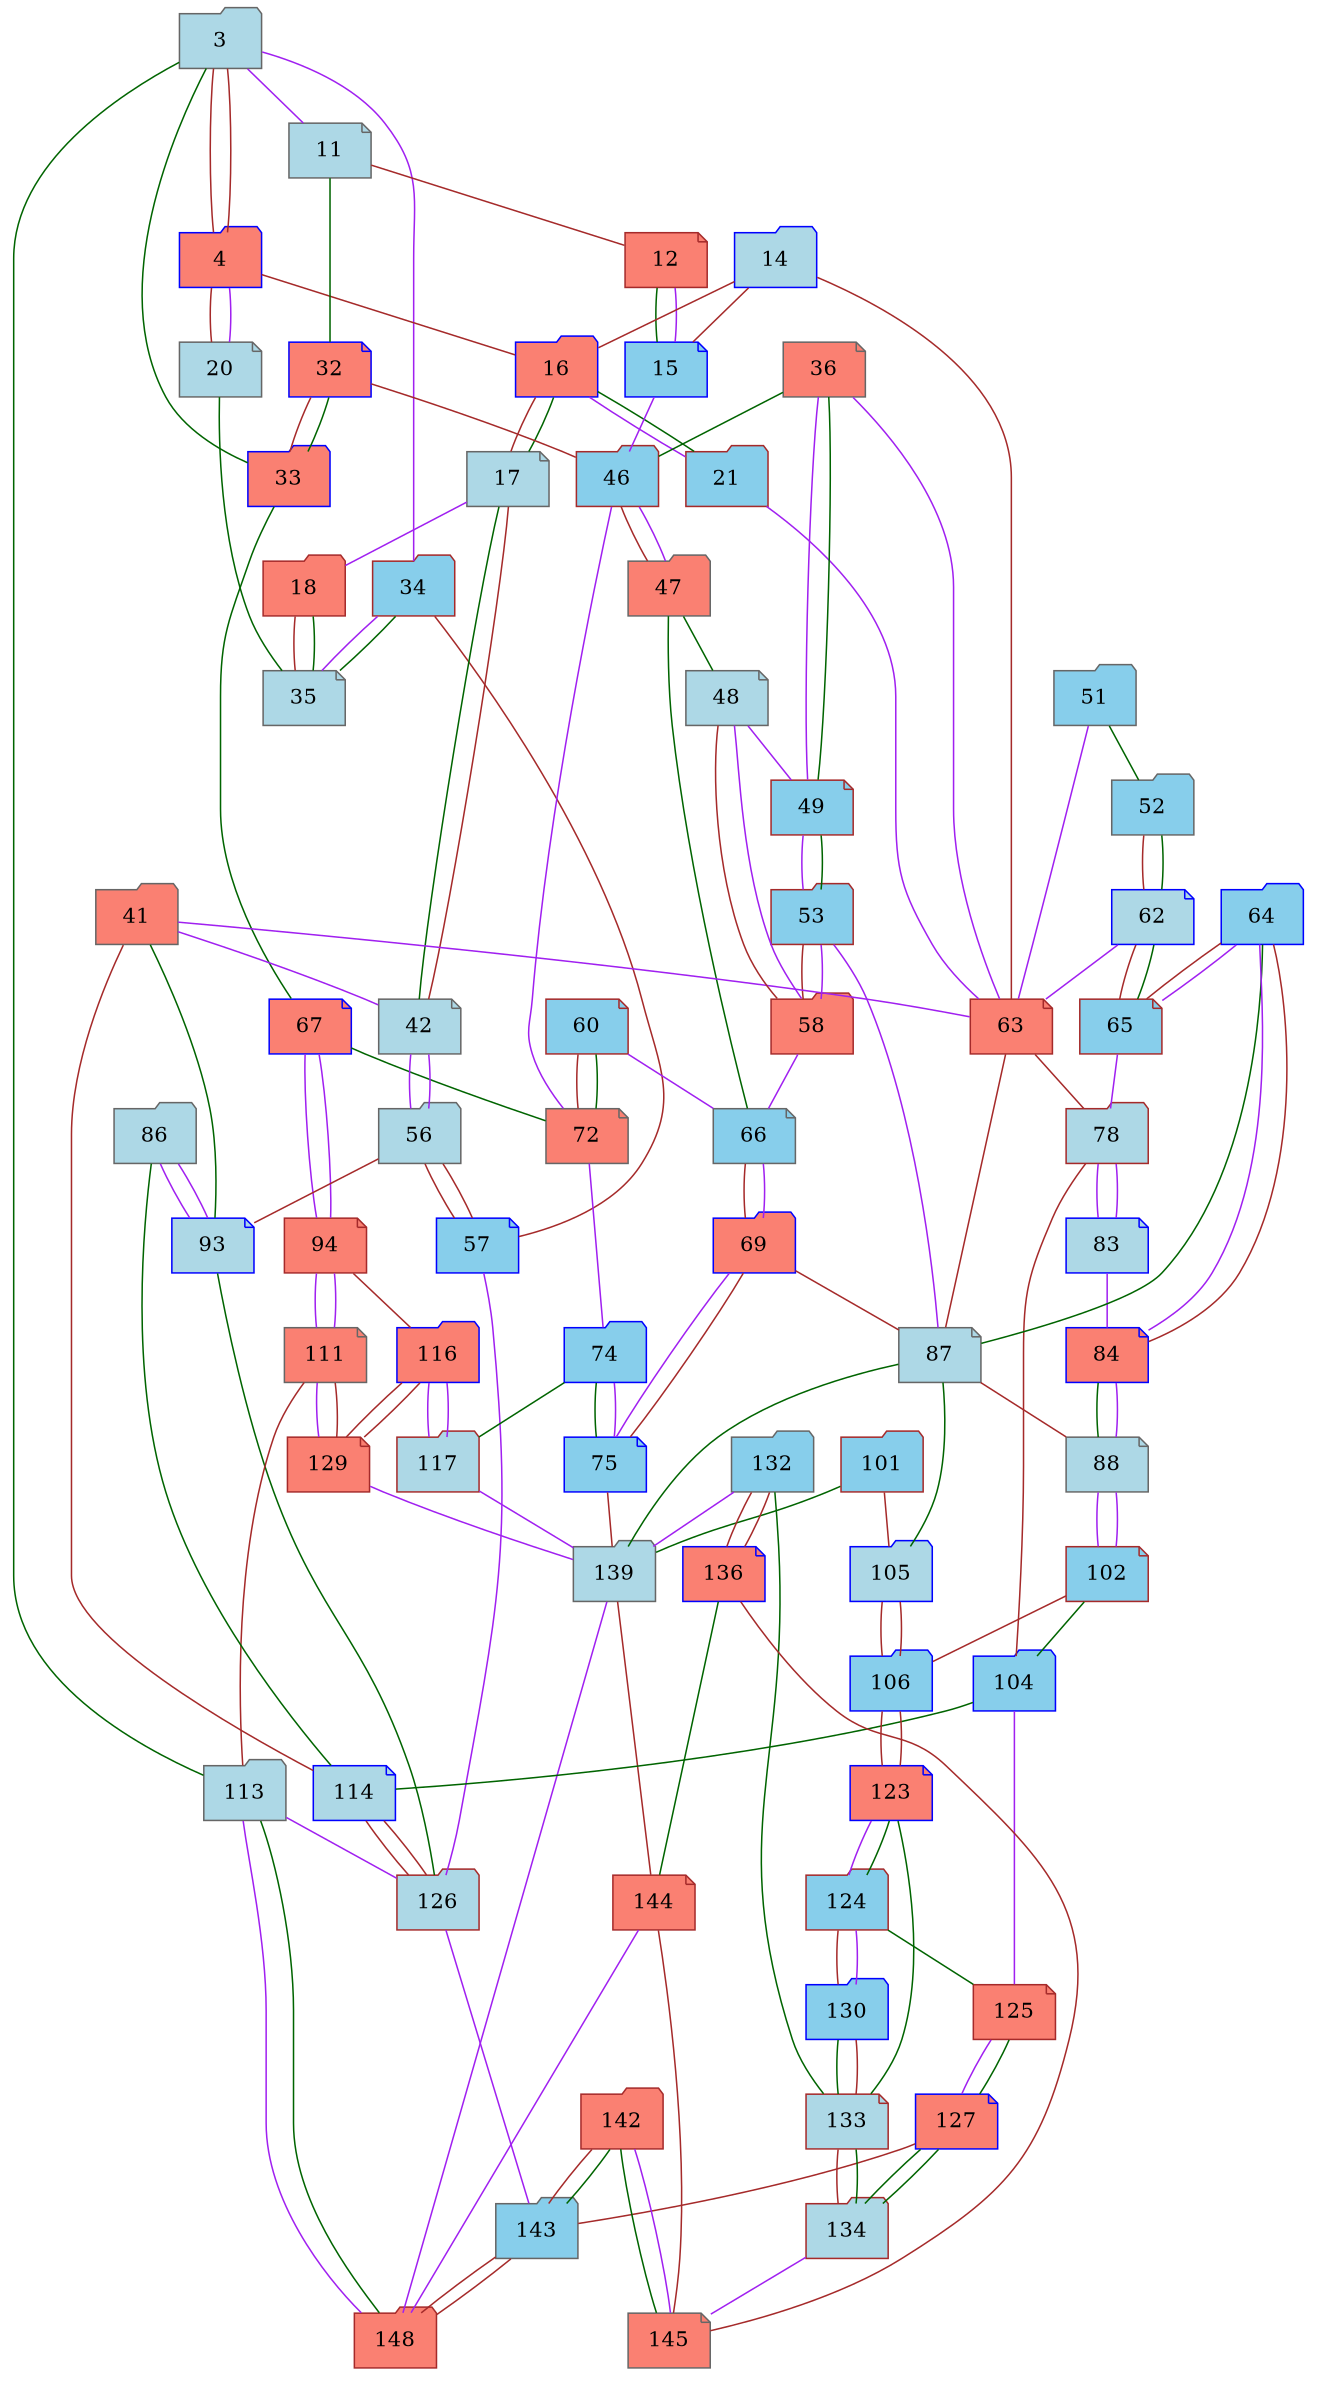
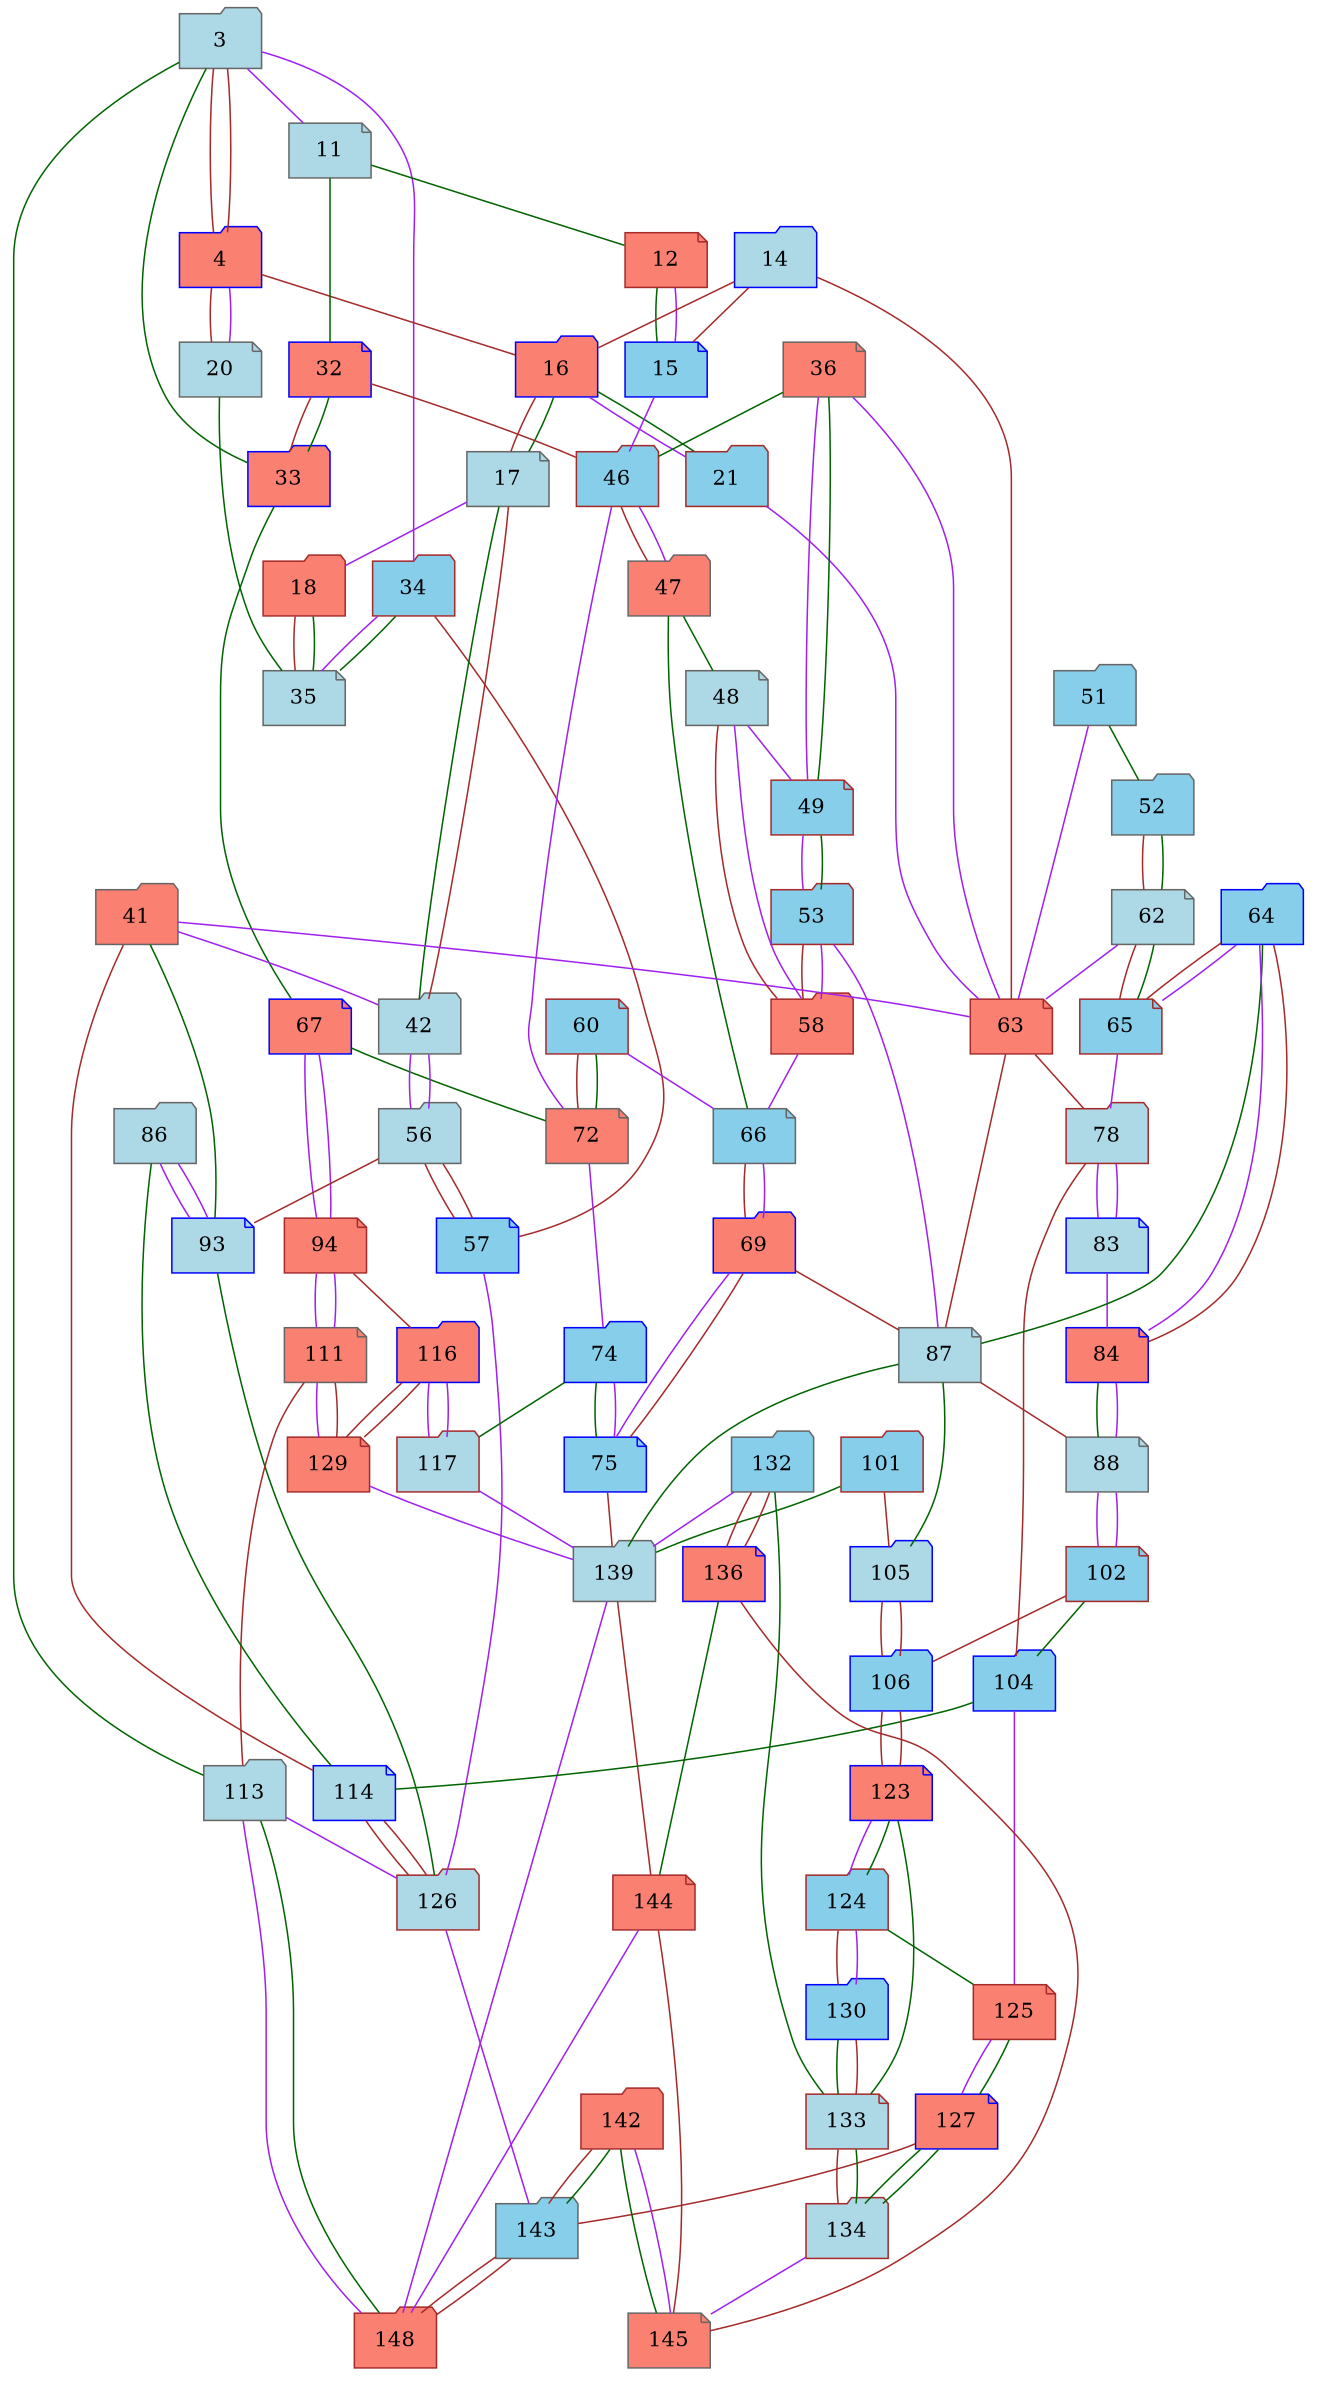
  graph {
    node [color=gray40 fillcolor=salmon shape=folder style=filled]
    edge [color=purple]
    3 [fillcolor=lightblue super="+2"]
    4 [color=blue]
    11 [fillcolor=lightblue shape=note super="+1"]
    33 [color=blue]
    34 [color=brown fillcolor=skyblue super="+27"]
    113 [fillcolor=lightblue super="+110"]
    16 [color=blue super="+5+6"]
    20 [fillcolor=lightblue shape=note]
    12 [color=brown shape=note]
    32 [color=blue shape=note super="+29"]
    67 [color=blue shape=note]
    35 [fillcolor=lightblue shape=note super="+28+19"]
    57 [color=blue fillcolor=skyblue shape=note]
    126 [color=brown fillcolor=lightblue super="+97+112"]
    148 [color=brown super="+147"]
    17 [fillcolor=lightblue shape=note]
    21 [color=brown fillcolor=skyblue]
    15 [color=blue fillcolor=skyblue shape=note super="+13+10"]
    46 [color=brown fillcolor=skyblue super="+31+45"]
    14 [color=blue fillcolor=lightblue super="+8+7"]
    63 [color=brown shape=note super="+39+50"]
    87 [fillcolor=lightblue shape=note super="+71"]
    78 [color=brown fillcolor=lightblue super="+77+76"]
    47
    72 [shape=note super="+68+59"]
    18 [color=brown]
-   42 [fillcolor=lightblue shape=note]
+   42 [fillcolor=lightblue]
    56 [fillcolor=lightblue]
    94 [color=brown shape=note]
    36 [shape=note]
    49 [color=brown fillcolor=skyblue shape=note]
    53 [color=brown fillcolor=skyblue]
    41 [super="+40"]
    93 [color=blue fillcolor=lightblue shape=note super="+82+81"]
    114 [color=blue fillcolor=lightblue shape=note super="+85+80"]
    48 [fillcolor=lightblue shape=note]
    66 [fillcolor=skyblue shape=note super="+61"]
    74 [color=blue fillcolor=skyblue super="+73"]
    58 [color=brown]
    69 [color=blue]
    51 [fillcolor=skyblue super="+44"]
    52 [fillcolor=skyblue]
-   62 [color=blue fillcolor=lightblue shape=note]
+   62 [fillcolor=lightblue shape=note]
    65 [color=brown fillcolor=skyblue shape=note]
    139 [fillcolor=lightblue super="+135+131+119+99"]
    88 [fillcolor=lightblue shape=note]
    105 [color=blue fillcolor=lightblue super="+91"]
    143 [fillcolor=skyblue super="+141+128"]
    60 [color=brown fillcolor=skyblue shape=note]
    83 [color=blue fillcolor=lightblue shape=note]
    104 [color=blue fillcolor=skyblue super="+103+79"]
    64 [color=blue fillcolor=skyblue]
    84 [color=blue shape=note]
    75 [color=blue fillcolor=skyblue shape=note]
    111 [shape=note]
    116 [color=blue super="+115+95"]
    117 [color=brown fillcolor=lightblue super="+108+109"]
    144 [color=brown shape=note super="+140"]
    125 [color=brown shape=note]
    102 [color=brown fillcolor=skyblue shape=note]
    86 [fillcolor=lightblue]
    106 [color=blue fillcolor=skyblue]
    129 [color=brown shape=note]
    101 [color=brown fillcolor=skyblue super="+90"]
    123 [color=blue shape=note]
    127 [color=blue shape=note]
    124 [color=brown fillcolor=skyblue]
    133 [color=brown fillcolor=lightblue shape=note super="+121+122"]
    130 [color=blue fillcolor=skyblue]
    134 [color=brown fillcolor=lightblue]
    145 [shape=note super="+138"]
    132 [fillcolor=skyblue super="+120"]
    136 [color=blue shape=note]
    142 [color=brown]
    3 -- 4 [color=brown]
    3 -- 4 [color=brown]
    3 -- 11
    3 -- 33 [color=darkgreen]
    3 -- 34
    3 -- 113 [color=darkgreen weight=2]
    4 -- 16 [color=brown]
    4 -- 20 [color=brown]
    4 -- 20
-   11 -- 12 [color=brown]
+   11 -- 12 [color=darkgreen]
    11 -- 32 [color=darkgreen]
    33 -- 67 [color=darkgreen]
    34 -- 35 [weight=2]
    34 -- 35 [color=darkgreen]
    34 -- 57 [color=brown]
    113 -- 126
    113 -- 148 [weight=2]
    113 -- 148 [color=darkgreen]
    16 -- 17 [color=brown]
    16 -- 17 [color=darkgreen]
    16 -- 21 [weight=2]
    16 -- 21 [color=darkgreen]
    20 -- 35 [color=darkgreen]
    12 -- 15 [color=darkgreen weight=2]
    12 -- 15
    32 -- 33 [color=brown]
    32 -- 33 [color=darkgreen]
    32 -- 46 [color=brown weight=2]
    67 -- 72 [color=darkgreen]
    67 -- 94
    67 -- 94
    57 -- 126
    126 -- 143 [weight=2]
    17 -- 18
    17 -- 42 [color=darkgreen]
    17 -- 42 [color=brown]
    21 -- 63
    15 -- 46
    46 -- 47 [color=brown]
    46 -- 47
    46 -- 72
    14 -- 16 [color=brown]
    14 -- 15 [color=brown weight=2]
    14 -- 63 [color=brown weight=2]
    63 -- 87 [color=brown]
    63 -- 78 [color=brown]
    87 -- 139 [color=darkgreen]
    87 -- 88 [color=brown]
    87 -- 105 [color=darkgreen]
    78 -- 83 [weight=2]
    78 -- 83
    78 -- 104 [color=brown]
    47 -- 48 [color=darkgreen]
    47 -- 66 [color=darkgreen]
    72 -- 74
    18 -- 35 [color=brown weight=2]
    18 -- 35 [color=darkgreen]
    42 -- 56
    42 -- 56
    56 -- 57 [color=brown]
    56 -- 57 [color=brown]
    56 -- 93 [color=brown]
    94 -- 111
    94 -- 111
    94 -- 116 [color=brown]
    36 -- 46 [color=darkgreen]
    36 -- 63
    36 -- 49
    36 -- 49 [color=darkgreen]
    49 -- 53
    49 -- 53 [color=darkgreen]
    53 -- 87
    53 -- 58 [color=brown]
    53 -- 58
    41 -- 63
    41 -- 42
    41 -- 93 [color=darkgreen]
    41 -- 114 [color=brown]
    93 -- 126 [color=darkgreen]
    114 -- 126 [color=brown]
    114 -- 126 [color=brown]
    48 -- 49
    48 -- 58 [color=brown]
    48 -- 58
    66 -- 69 [color=brown]
    66 -- 69
    74 -- 75 [color=darkgreen]
    74 -- 75
    74 -- 117 [color=darkgreen weight=2]
    58 -- 66
    69 -- 87 [color=brown]
    69 -- 75
    69 -- 75 [color=brown]
    51 -- 63 [weight=3]
    51 -- 52 [color=darkgreen weight=2]
    52 -- 62 [color=brown]
    52 -- 62 [color=darkgreen]
    62 -- 63
    62 -- 65 [color=brown]
    62 -- 65 [color=darkgreen]
    65 -- 78
    139 -- 148
    139 -- 144 [color=brown]
    88 -- 102
    88 -- 102
    105 -- 106 [color=brown]
    105 -- 106 [color=brown]
    143 -- 148 [color=brown]
    143 -- 148 [color=brown]
    60 -- 72 [color=brown weight=2]
    60 -- 72 [color=darkgreen]
    60 -- 66
    83 -- 84
    104 -- 114 [color=darkgreen weight=2]
    104 -- 125
    64 -- 87 [color=darkgreen]
    64 -- 65 [color=brown]
    64 -- 65
    64 -- 84
    64 -- 84 [color=brown]
    84 -- 88 [color=darkgreen]
    84 -- 88
    75 -- 139 [color=brown]
    111 -- 113 [color=brown]
    111 -- 129
    111 -- 129 [color=brown]
    116 -- 117 [weight=3]
    116 -- 117
    116 -- 129 [color=brown]
    116 -- 129 [color=brown]
    117 -- 139 [weight=2]
    144 -- 148
    144 -- 145 [color=brown]
    125 -- 127
    125 -- 127 [color=darkgreen]
    102 -- 104 [color=darkgreen]
    102 -- 106 [color=brown]
    86 -- 93 [weight=2]
    86 -- 93
    86 -- 114 [color=darkgreen]
    106 -- 123 [color=brown]
    106 -- 123 [color=brown]
    129 -- 139
    101 -- 139 [color=darkgreen weight=2]
    101 -- 105 [color=brown weight=2]
    123 -- 124
    123 -- 124 [color=darkgreen]
    123 -- 133 [color=darkgreen]
    127 -- 143 [color=brown]
    127 -- 134 [color=darkgreen]
    127 -- 134 [color=darkgreen]
    124 -- 125 [color=darkgreen]
    124 -- 130 [color=brown]
    124 -- 130
    133 -- 134 [color=brown]
    133 -- 134 [color=darkgreen]
    130 -- 133 [color=darkgreen weight=2]
    130 -- 133 [color=brown]
    134 -- 145
    132 -- 139 [weight=2]
    132 -- 133 [color=darkgreen]
    132 -- 136 [color=brown]
    132 -- 136 [color=brown]
    136 -- 144 [color=darkgreen]
    136 -- 145 [color=brown]
    142 -- 143 [color=brown]
    142 -- 143 [color=darkgreen]
    142 -- 145 [color=darkgreen weight=2]
    142 -- 145
  }
